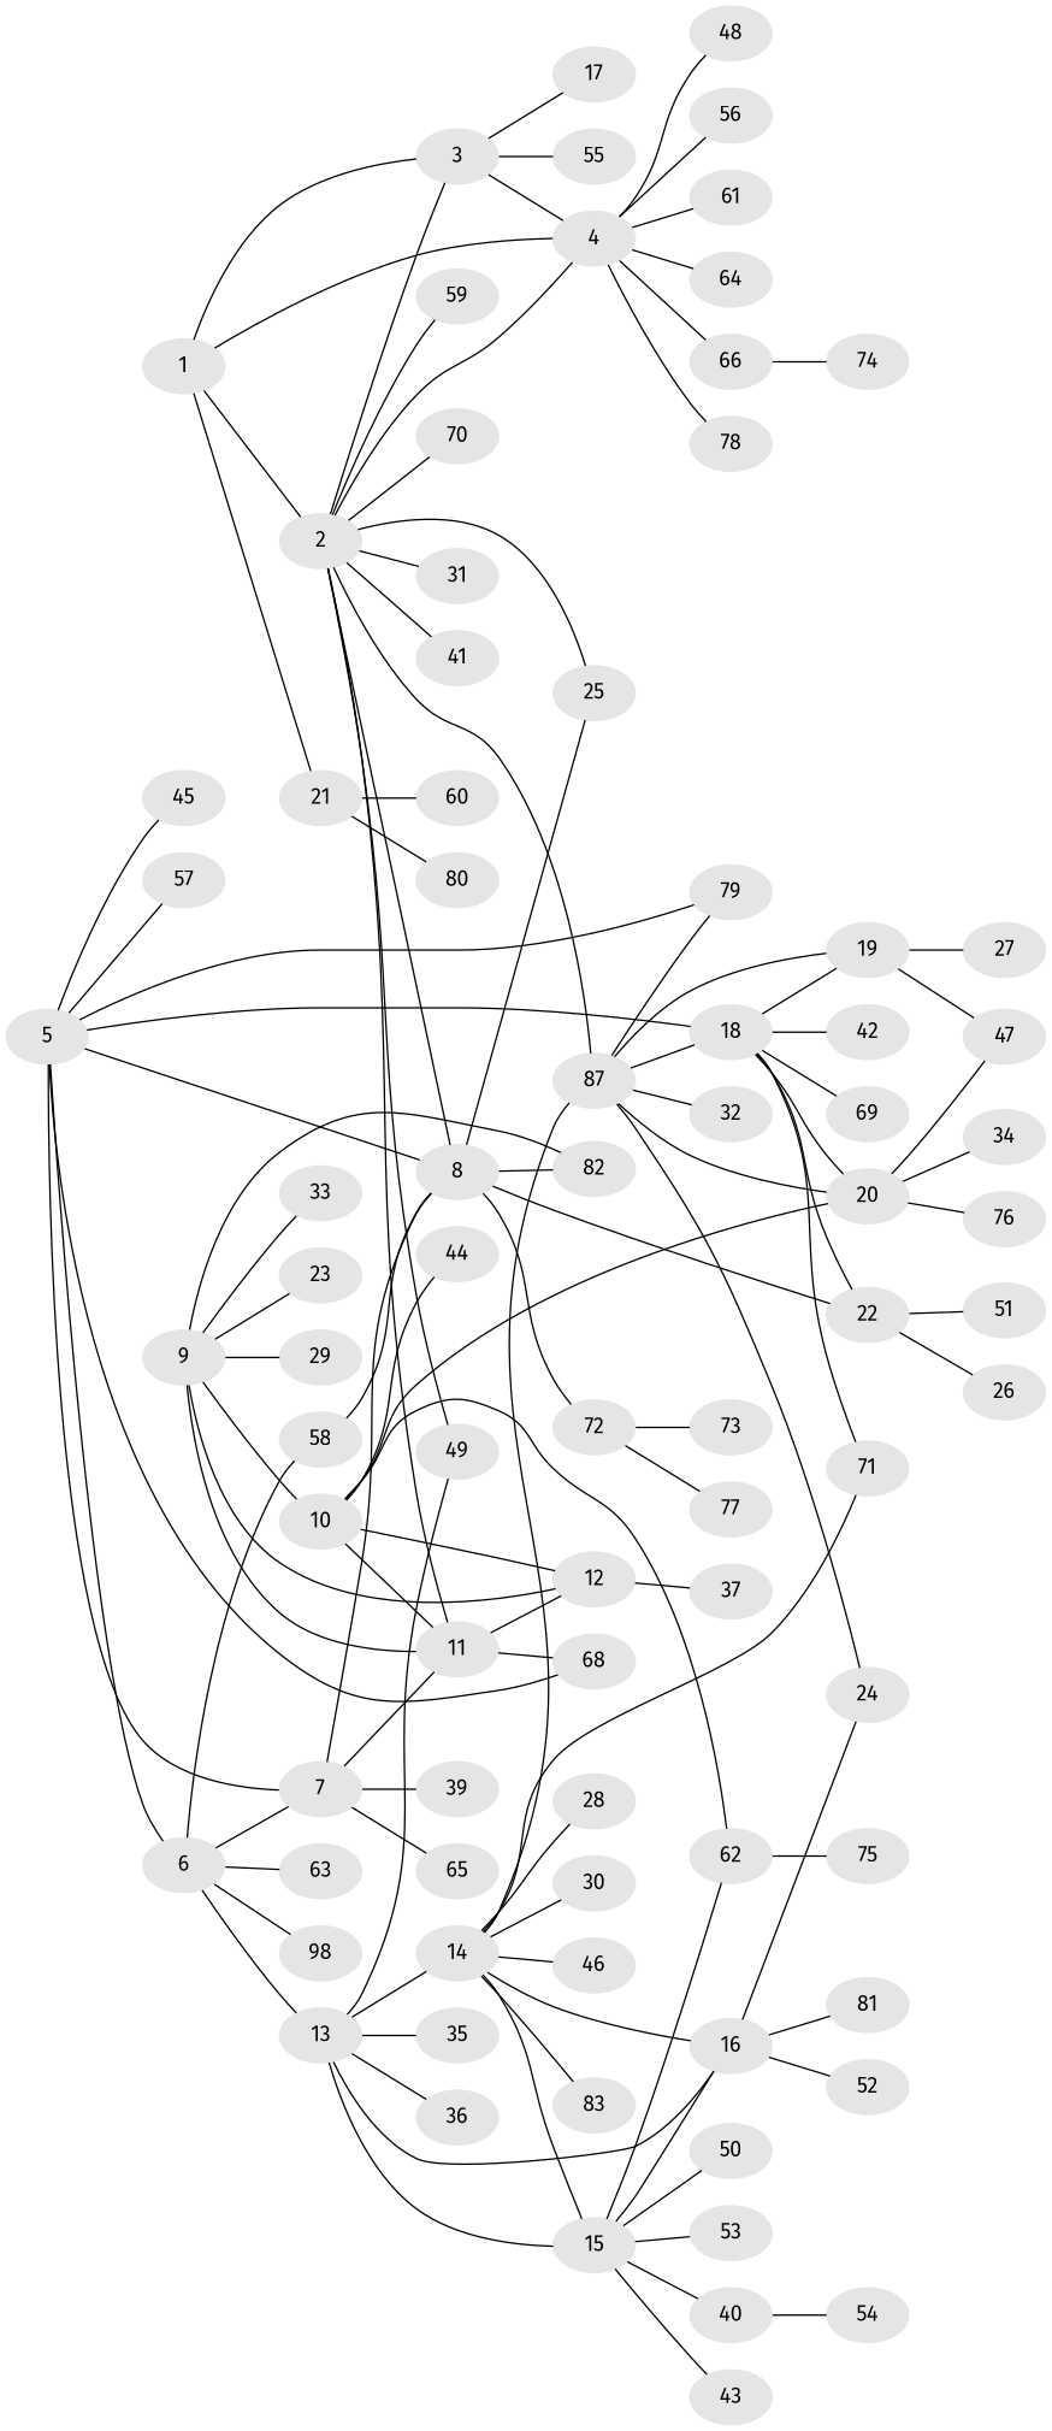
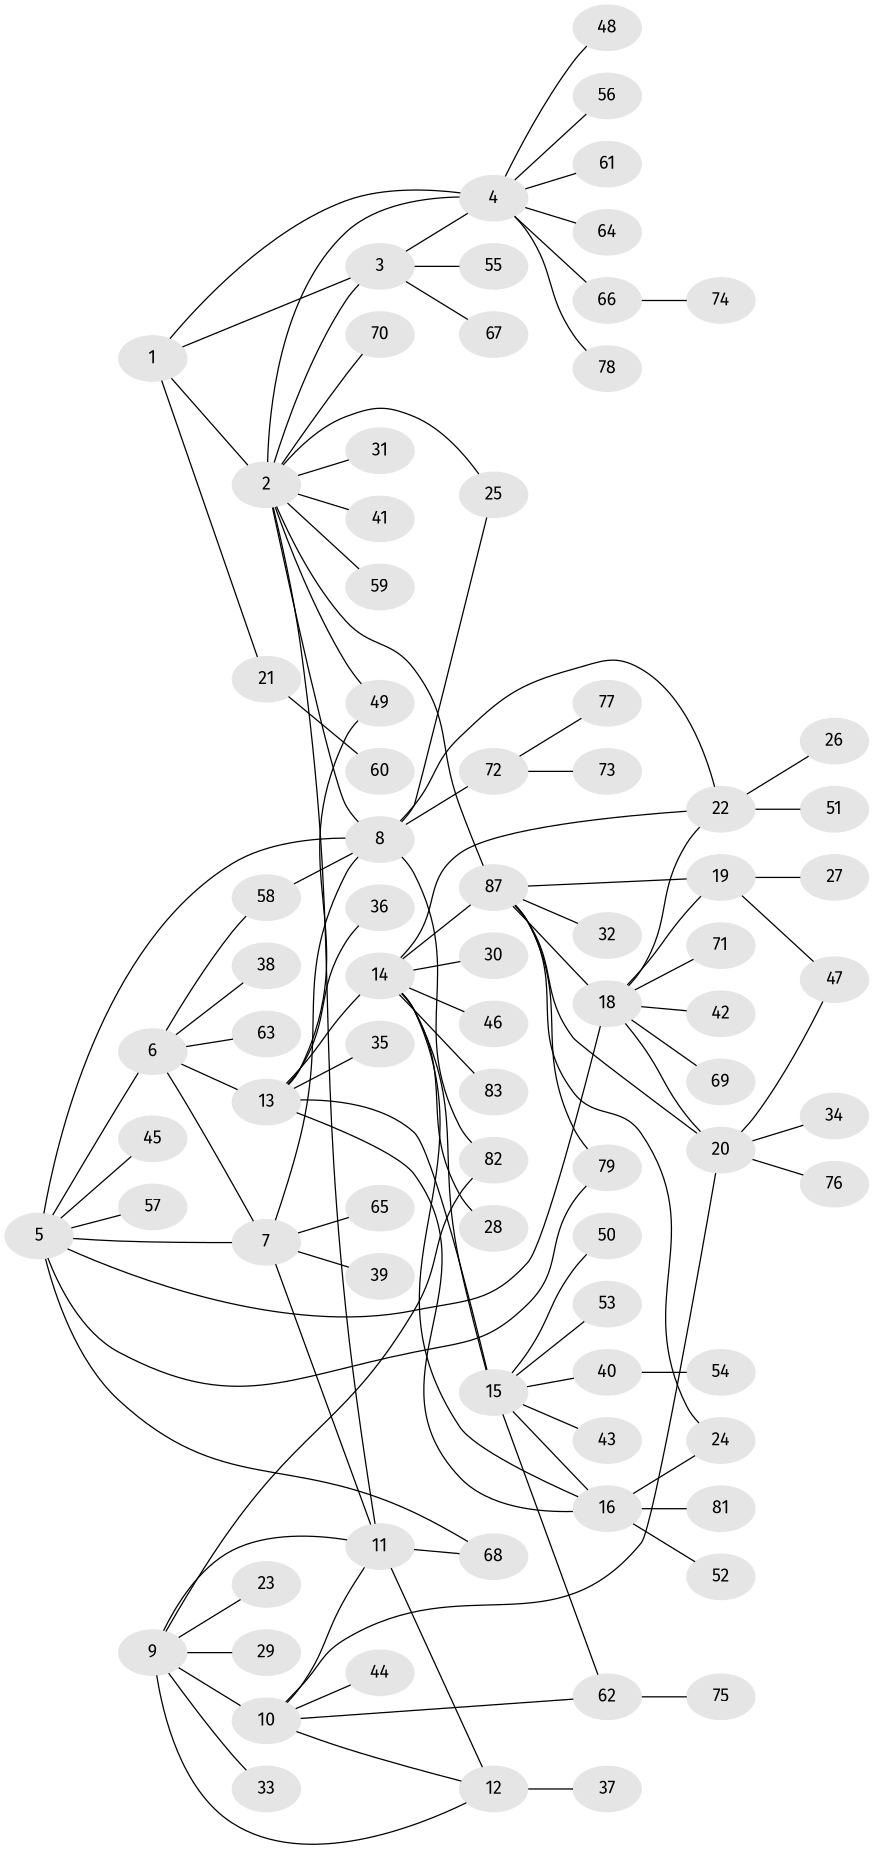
  graph {
    fontname="Fira Sans"
    rankdir=LR
    node [color=gray90 fontname="Fira Sans" style=filled]
    edge [fontname="Fira Sans"]
    1
    2
    3
    4
    21
    8
    11
    n8 [label=87]
    25
    31
    41
    59
    70
    49
    55
-   67 [label=17]
+   67
    48
    56
    61
    64
    66
    78
    60
-   80
    22
    72
    82
    68
    12
    15
    16
    40
    43
    50
    53
    62
    18
    79
    20
    24
    19
    32
    74
    5
    6
    7
    45
    57
    13
-   38 [label=98]
+   38
    58
    63
    39
    65
    71
    42
    69
    14
    35
    36
    26
    51
    73
    77
    9
    10
    23
    29
    33
    44
    37
    34
    47
    76
    28
    30
    46
    83
    52
    81
    54
    75
    27
    1 -- 2
    1 -- 3
    1 -- 4
    1 -- 21
    2 -- 3
    2 -- 4
    2 -- 8
    2 -- 11
    2 -- n8
    2 -- 25
    2 -- 31
    2 -- 41
    2 -- 59
    2 -- 70
    2 -- 49
    3 -- 4
    3 -- 55
    3 -- 67
    4 -- 48
    4 -- 56
    4 -- 61
    4 -- 64
    4 -- 66
    4 -- 78
    21 -- 60
-   21 -- 80
    8 -- 25
    8 -- 22
    8 -- 72
    8 -- 82
    11 -- 68
    11 -- 12
    n8 -- 18
    n8 -- 79
    n8 -- 20
    n8 -- 24
    n8 -- 19
    n8 -- 32
    66 -- 74
    22 -- 26
    22 -- 51
    72 -- 73
    72 -- 77
    12 -- 37
    15 -- 16
    15 -- 40
    15 -- 43
    15 -- 50
    15 -- 53
    15 -- 62
    16 -- 24
    16 -- 52
    16 -- 81
    40 -- 54
    62 -- 75
    18 -- 22
    18 -- 20
    18 -- 19
    18 -- 71
    18 -- 42
    18 -- 69
    20 -- 34
    20 -- 47
    20 -- 76
    19 -- 47
    19 -- 27
    5 -- 8
    5 -- 68
    5 -- 18
    5 -- 79
    5 -- 6
    5 -- 7
    5 -- 45
    5 -- 57
    6 -- 7
    6 -- 13
    6 -- 38
    6 -- 58
    6 -- 63
    7 -- 8
    7 -- 11
    7 -- 39
    7 -- 65
    13 -- 49
    13 -- 15
    13 -- 16
    13 -- 14
    13 -- 35
    13 -- 36
    58 -- 8
    14 -- n8
    14 -- 15
    14 -- 16
-   14 -- 71
+   14 -- 22
    14 -- 28
    14 -- 30
    14 -- 46
    14 -- 83
    9 -- 11
    9 -- 82
    9 -- 12
    9 -- 10
    9 -- 23
    9 -- 29
    9 -- 33
    10 -- 11
    10 -- 12
    10 -- 62
    10 -- 20
    10 -- 44
  }
